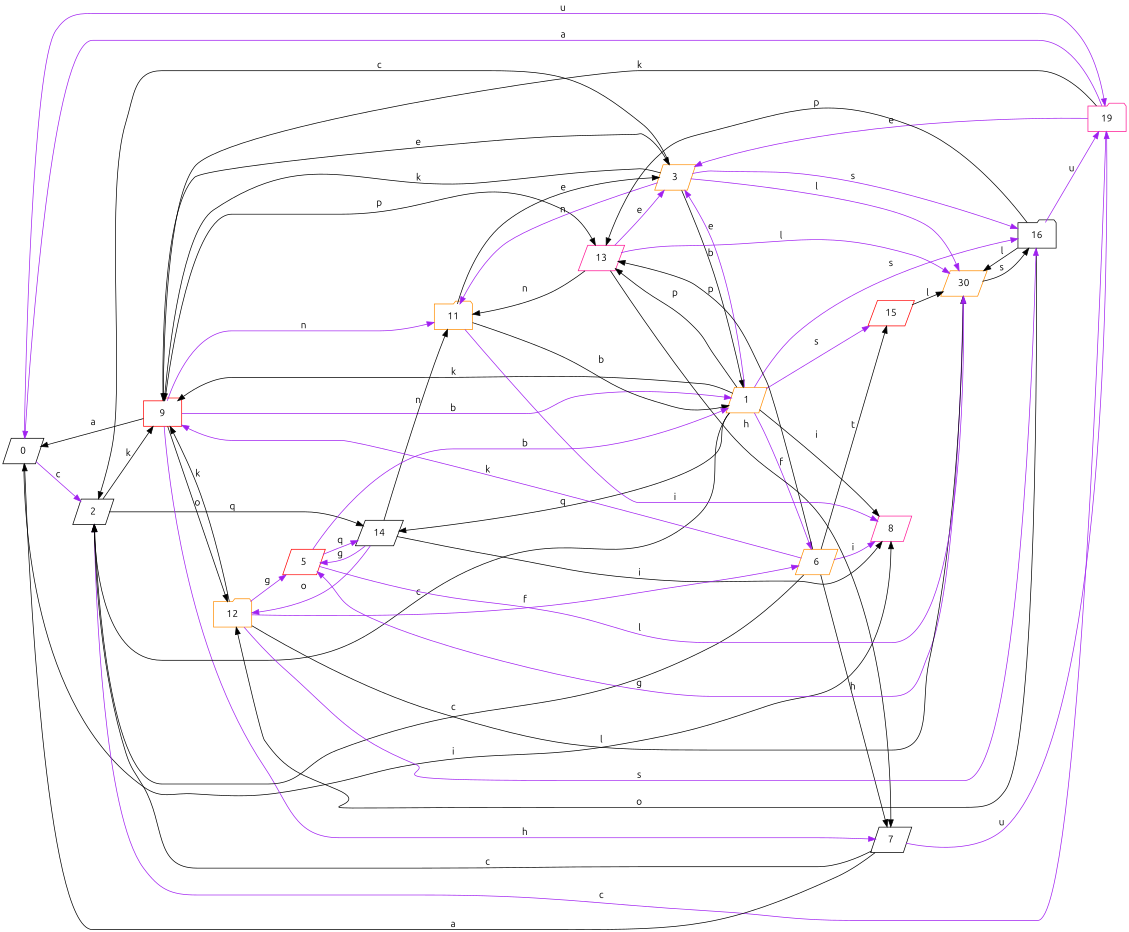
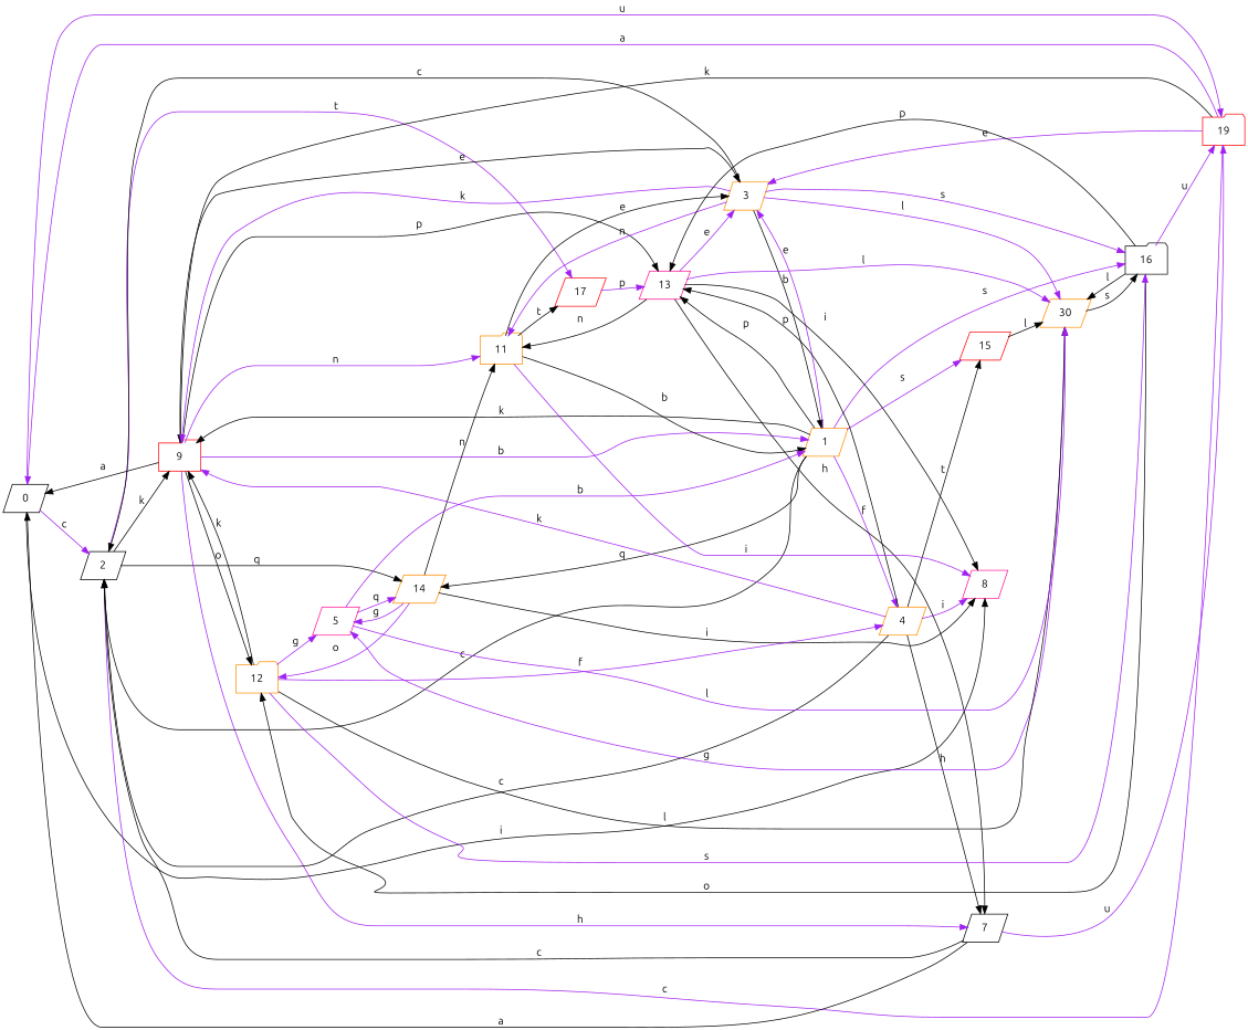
  strict digraph {
    fontname=Ubuntu
    rankdir=LR
    node [color=darkorange fontname=Ubuntu shape=parallelogram]
    edge [color=black fontname=Ubuntu]
    0 [color=black]
    2 [color=black]
    8 [color=deeppink]
-   19 [color=deeppink shape=folder]
+   19 [color=red shape=folder]
    9 [color=red shape=folder]
-   14 [color=black]
+   14
+   17 [color=red]
    3
    1
-   4 [label=6]
+   4
    13 [color=deeppink]
    15 [color=red]
    16 [color=black shape=folder]
    n14 [label=30]
    11 [shape=folder]
    7 [color=black]
    12 [shape=folder]
-   5 [color=red]
+   5 [color=deeppink]
    0 -> 2 [color=purple label=c]
    0 -> 8 [label=i]
    0 -> 19 [color=purple label=u]
    2 -> 9 [label=k]
    2 -> 14 [label=q]
+   2 -> 17 [color=purple label=t]
    19 -> 0 [color=purple label=a]
    19 -> 2 [color=purple label=c]
    19 -> 9 [label=k]
    19 -> 3 [color=purple label=e]
    9 -> 0 [label=a]
    9 -> 3 [label=e]
    9 -> 1 [color=purple label=b]
    9 -> 13 [label=p]
    9 -> 11 [color=purple label=n]
    9 -> 7 [color=purple label=h]
    9 -> 12 [label=o]
    14 -> 8 [label=i]
    14 -> 11 [label=n]
    14 -> 12 [color=purple label=o]
    14 -> 5 [color=purple label=g]
+   17 -> 13 [color=purple label=p]
    3 -> 2 [label=c]
-   3 -> 9 [label=k]
+   3 -> 9 [color=purple label=k]
    3 -> 1 [label=b]
    3 -> 16 [color=purple label=s]
    3 -> n14 [color=purple label=l]
    3 -> 11 [color=purple label=n]
    1 -> 2 [label=c]
-   1 -> 8 [label=i]
+   13 -> 8 [label=i]
    1 -> 9 [label=k]
    1 -> 14 [label=q]
    1 -> 3 [color=purple label=e]
    1 -> 4 [color=purple label=f]
    1 -> 13 [label=p]
    1 -> 15 [color=purple label=s]
    1 -> 16 [color=purple label=s]
    4 -> 2 [label=c]
    4 -> 8 [color=purple label=i]
    4 -> 9 [color=purple label=k]
    4 -> 13 [label=p]
    4 -> 15 [label=t]
    4 -> 7 [label=h]
    13 -> 3 [color=purple label=e]
    13 -> n14 [color=purple label=l]
    13 -> 11 [label=n]
    13 -> 7 [label=h]
    15 -> n14 [label=l]
    16 -> 19 [color=purple label=u]
    16 -> 13 [label=p]
    16 -> n14 [label=l]
    16 -> 12 [label=o]
    n14 -> 16 [label=s]
    n14 -> 5 [color=purple label=g]
    11 -> 8 [color=purple label=i]
+   11 -> 17 [label=t]
    11 -> 3 [label=e]
    11 -> 1 [label=b]
    7 -> 0 [label=a]
    7 -> 2 [label=c]
    7 -> 19 [color=purple label=u]
    12 -> 9 [label=k]
    12 -> 4 [color=purple label=f]
    12 -> 16 [color=purple label=s]
    12 -> n14 [label=l]
    12 -> 5 [color=purple label=g]
    5 -> 14 [color=purple label=q]
    5 -> 1 [color=purple label=b]
    5 -> n14 [color=purple label=l]
  }
